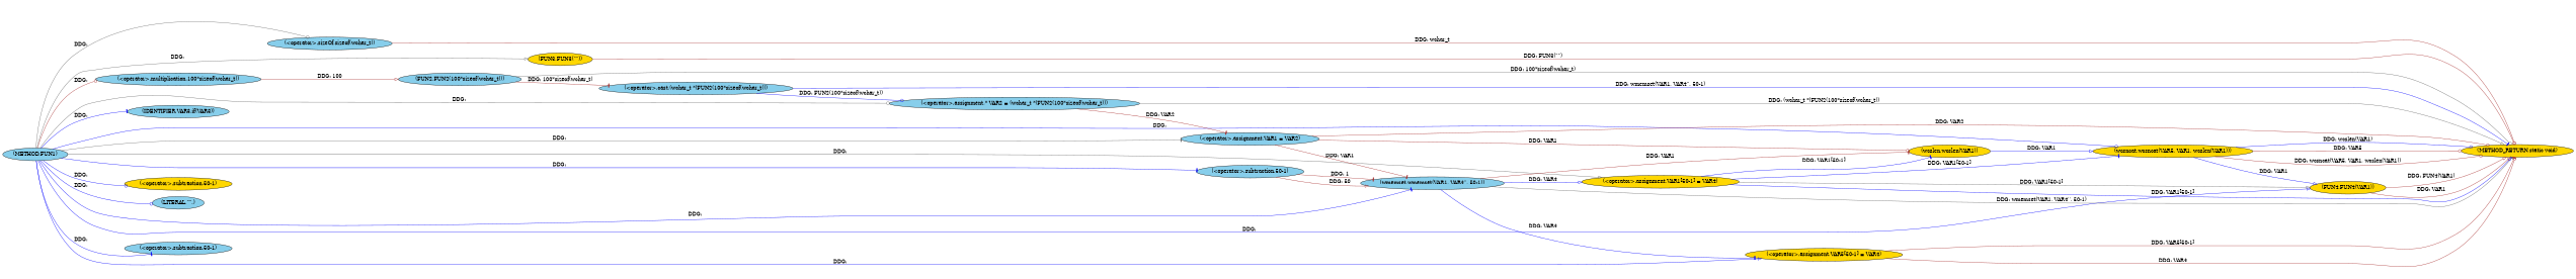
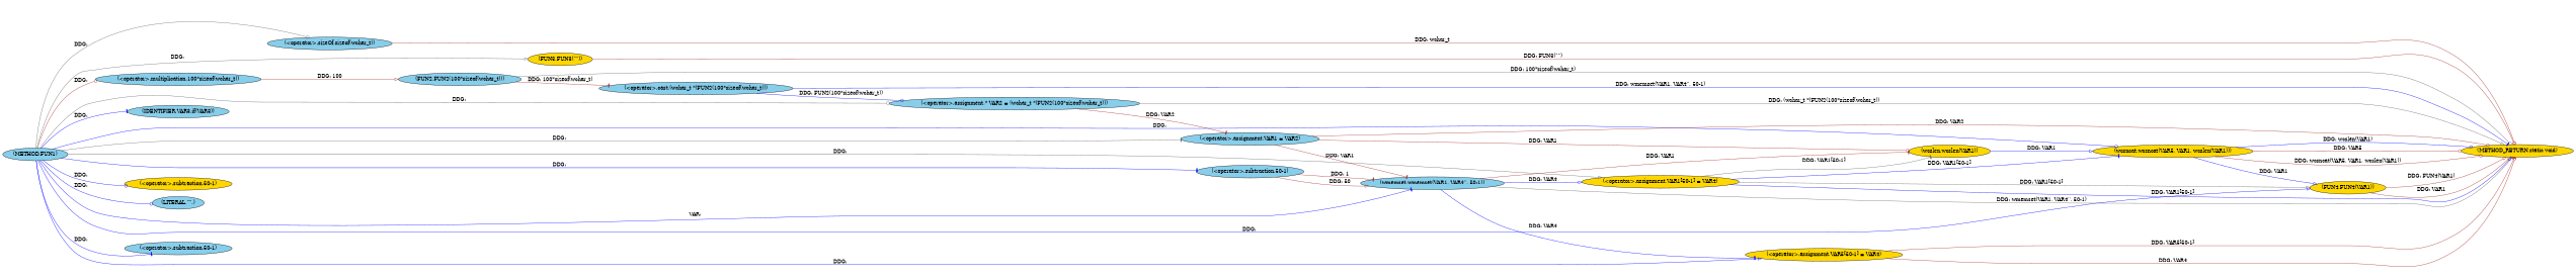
  digraph {
    rankdir=LR
    node [fillcolor=skyblue style=filled]
    edge [arrowhead=odot color=blue]
    n1 [label="(METHOD,FUN1)"]
    n2 [label="(<operator>.assignment,* VAR2 = (wchar_t *)FUN2(100*sizeof(wchar_t)))"]
    n3 [label="(<operator>.multiplication,100*sizeof(wchar_t))"]
    n4 [label="(<operator>.sizeOf,sizeof(wchar_t))"]
    n5 [label="(<operator>.assignment,VAR1 = VAR2)"]
    n6 [label="(IDENTIFIER,VAR3,if(VAR3))"]
    n7 [fillcolor=gold label="(FUN3,FUN3(\"\"))"]
    n8 [label="(wmemset,wmemset(VAR1, VAR4'', 50-1))"]
    n9 [label="(<operator>.subtraction,50-1)"]
    n10 [fillcolor=gold label="(<operator>.assignment,VAR1[50-1] = VAR4)"]
    n11 [fillcolor=gold label="(<operator>.subtraction,50-1)"]
    n12 [label="(LITERAL,\"\",)"]
    n13 [fillcolor=gold label="(wcsncat,wcsncat(VAR5, VAR1, wcslen(VAR1)))"]
    n14 [fillcolor=gold label="(<operator>.assignment,VAR5[50-1] = VAR4)"]
    n15 [label="(<operator>.subtraction,50-1)"]
    n16 [fillcolor=gold label="(FUN4,FUN4(VAR1))"]
    n17 [fillcolor=gold label="(METHOD_RETURN,static void)"]
    n18 [label="(FUN2,FUN2(100*sizeof(wchar_t)))"]
    n19 [fillcolor=gold label="(wcslen,wcslen(VAR1))"]
    n20 [label="(<operator>.cast,(wchar_t *)FUN2(100*sizeof(wchar_t)))"]
    n1 -> n2 [color=gray40 label="DDG: "]
    n1 -> n3 [color=brown label="DDG: "]
    n1 -> n4 [color=gray40 label="DDG: "]
    n1 -> n5 [arrowhead=tee color=gray40 label="DDG: "]
    n1 -> n6 [arrowhead=tee label="DDG: "]
    n1 -> n7 [arrowhead=onormal color=gray40 label="DDG: "]
-   n1 -> n8 [arrowhead=tee label="DDG: "]
+   n1 -> n8 [arrowhead=tee label="VAR: "]
    n1 -> n9 [arrowhead=tee label="DDG: "]
    n1 -> n10 [arrowhead=onormal color=gray40 label="DDG: "]
    n1 -> n11 [label="DDG: "]
    n1 -> n12 [label="DDG: "]
    n1 -> n13 [label="DDG: "]
    n1 -> n14 [arrowhead=onormal label="DDG: "]
    n1 -> n15 [arrowhead=tee label="DDG: "]
    n1 -> n16 [arrowhead=onormal label="DDG: "]
    n2 -> n5 [arrowhead=tee color=brown label="DDG: VAR2"]
    n2 -> n17 [arrowhead=onormal color=gray40 label="DDG: (wchar_t *)FUN2(100*sizeof(wchar_t))"]
    n3 -> n18 [arrowhead=onormal color=brown label="DDG: 100"]
    n4 -> n17 [color=brown label="DDG: wchar_t"]
    n5 -> n8 [arrowhead=tee color=brown label="DDG: VAR1"]
    n5 -> n17 [color=brown label="DDG: VAR2"]
    n5 -> n19 [color=brown label="DDG: VAR1"]
    n7 -> n17 [color=brown label="DDG: FUN3(\"\")"]
    n8 -> n10 [arrowhead=onormal label="DDG: VAR4"]
    n8 -> n14 [arrowhead=tee label="DDG: VAR4"]
    n8 -> n17 [arrowhead=tee color=gray40 label="DDG: wmemset(VAR1, VAR4'', 50-1)"]
    n8 -> n19 [arrowhead=tee color=brown label="DDG: VAR1"]
    n9 -> n8 [arrowhead=onormal color=brown label="DDG: 50"]
    n9 -> n8 [arrowhead=tee color=brown label="DDG: 1"]
    n10 -> n13 [arrowhead=tee label="DDG: VAR1[50-1]"]
    n10 -> n16 [arrowhead=onormal color=gray40 label="DDG: VAR1[50-1]"]
    n10 -> n17 [arrowhead=onormal label="DDG: VAR1[50-1]"]
-   n10 -> n19 [arrowhead=tee label="DDG: VAR1[50-1]"]
+   n10 -> n19 [arrowhead=tee color=gray40 label="DDG: VAR1[50-1]"]
    n13 -> n16 [arrowhead=onormal label="DDG: VAR1"]
    n13 -> n17 [color=brown label="DDG: wcsncat(VAR5, VAR1, wcslen(VAR1))"]
    n13 -> n17 [label="DDG: wcslen(VAR1)"]
    n13 -> n17 [color=brown label="DDG: VAR5"]
    n14 -> n17 [color=brown label="DDG: VAR4"]
    n14 -> n17 [arrowhead=tee color=brown label="DDG: VAR5[50-1]"]
    n16 -> n17 [arrowhead=onormal color=brown label="DDG: VAR1"]
    n16 -> n17 [arrowhead=onormal color=brown label="DDG: FUN4(VAR1)"]
    n18 -> n17 [color=gray40 label="DDG: 100*sizeof(wchar_t)"]
    n18 -> n20 [arrowhead=tee color=brown label="DDG: 100*sizeof(wchar_t)"]
    n19 -> n13 [arrowhead=onormal label="DDG: VAR1"]
    n20 -> n2 [label="DDG: FUN2(100*sizeof(wchar_t))"]
    n20 -> n17 [arrowhead=tee label="DDG: wmemset(VAR1, VAR4'', 50-1)"]
  }
